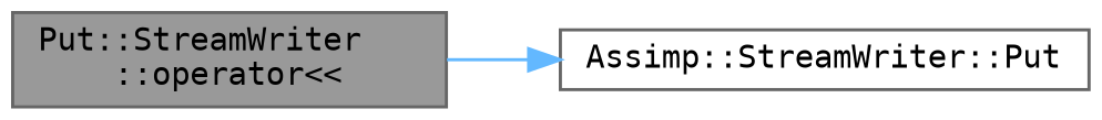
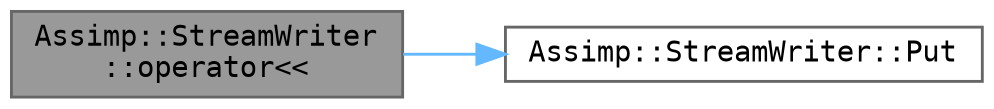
  digraph {
    rankdir=LR
    node [fontname=Terminal fontsize=10 shape=box style=filled]
-   n1 [color=gray40 fillcolor=grey60 fontcolor=black height=0.2 label="Put::StreamWriter\l::operator\<\<" width=0.4]
+   n1 [color=gray40 fillcolor=grey60 fontcolor=black height=0.2 label="Assimp::StreamWriter\l::operator\<\<" width=0.4]
    n2 [color=grey40 fillcolor=white height=0.2 label="Assimp::StreamWriter::Put" width=0.4]
    n1 -> n2 [color=steelblue1 fontname=Terminal fontsize=10 labelfontname=Helvetica labelfontsize=10 style=solid]
  }
